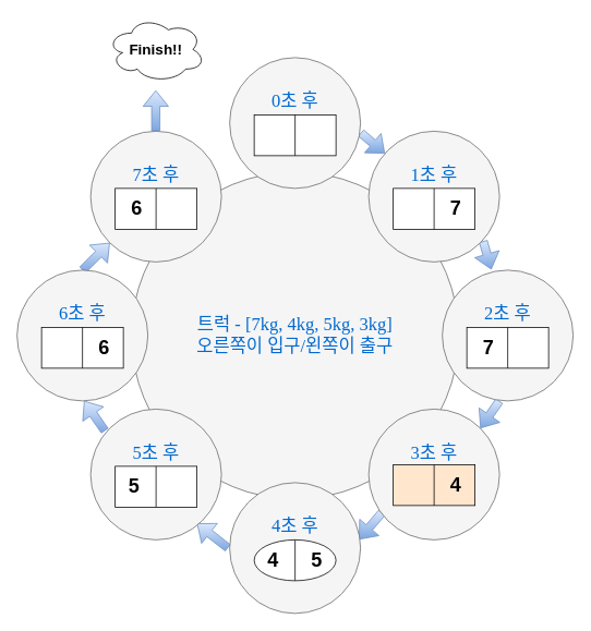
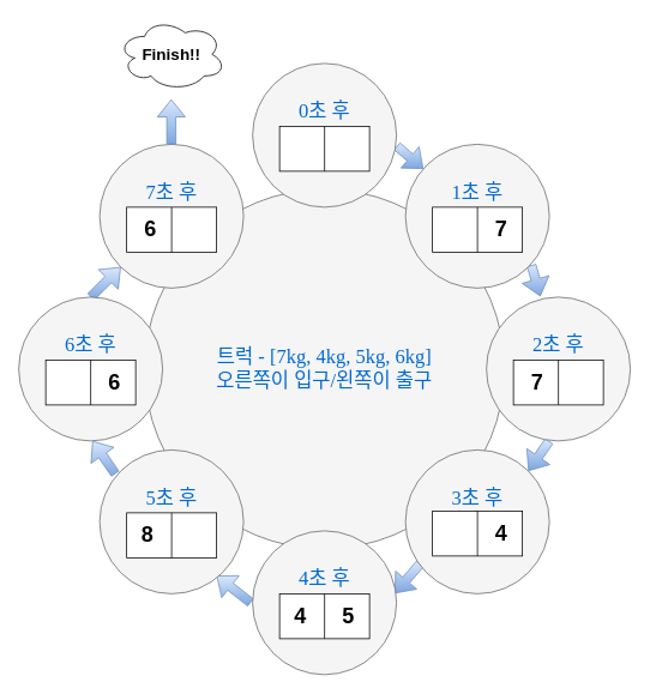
  <mxCell id="0" />
  <mxCell id="1" parent="0" />
  <mxCell id="2" value="" style="shape=flexArrow;endArrow=classic;html=1;gradientColor=#7ea6e0;fillColor=#dae8fc;strokeColor=#6c8ebf;exitX=0.5;exitY=0;exitDx=0;exitDy=0;" edge="1" parent="1"><mxGeometry width="50" height="50" relative="1" as="geometry"><mxPoint x="189.66" y="160" as="sourcePoint" /><mxPoint x="189.66" y="110" as="targetPoint" /></mxGeometry></mxCell>
  <mxCell id="3" value="" style="shape=flexArrow;endArrow=classic;html=1;gradientColor=#7ea6e0;fillColor=#dae8fc;strokeColor=#6c8ebf;exitX=0.5;exitY=0;exitDx=0;exitDy=0;entryX=0;entryY=1;entryDx=0;entryDy=0;" edge="1" parent="1" source="13" target="14"><mxGeometry width="50" height="50" relative="1" as="geometry"><mxPoint x="135.44" y="320" as="sourcePoint" /><mxPoint x="110" y="283.28" as="targetPoint" /></mxGeometry></mxCell>
  <mxCell id="4" value="" style="shape=flexArrow;endArrow=classic;html=1;gradientColor=#7ea6e0;fillColor=#dae8fc;strokeColor=#6c8ebf;" edge="1" parent="1"><mxGeometry width="50" height="50" relative="1" as="geometry"><mxPoint x="278" y="670" as="sourcePoint" /><mxPoint x="240" y="640" as="targetPoint" /></mxGeometry></mxCell>
  <mxCell id="5" value="" style="shape=flexArrow;endArrow=classic;html=1;gradientColor=#7ea6e0;fillColor=#dae8fc;strokeColor=#6c8ebf;entryX=0.988;entryY=0.435;entryDx=0;entryDy=0;entryPerimeter=0;exitX=0.102;exitY=0.791;exitDx=0;exitDy=0;exitPerimeter=0;" edge="1" parent="1" source="16" target="11"><mxGeometry width="50" height="50" relative="1" as="geometry"><mxPoint x="460" y="630" as="sourcePoint" /><mxPoint x="596.569" y="533.431" as="targetPoint" /></mxGeometry></mxCell>
  <mxCell id="6" value="" style="shape=flexArrow;endArrow=classic;html=1;exitX=1.002;exitY=0.575;exitDx=0;exitDy=0;exitPerimeter=0;gradientColor=#7ea6e0;fillColor=#dae8fc;strokeColor=#6c8ebf;entryX=0.375;entryY=-0.005;entryDx=0;entryDy=0;entryPerimeter=0;" edge="1" parent="1" target="12"><mxGeometry width="50" height="50" relative="1" as="geometry"><mxPoint x="590" y="294.48" as="sourcePoint" /><mxPoint x="619.302" y="319.997" as="targetPoint" /></mxGeometry></mxCell>
  <mxCell id="7" value="" style="shape=flexArrow;endArrow=classic;html=1;exitX=1.002;exitY=0.575;exitDx=0;exitDy=0;exitPerimeter=0;gradientColor=#7ea6e0;fillColor=#dae8fc;strokeColor=#6c8ebf;entryX=1;entryY=0;entryDx=0;entryDy=0;" edge="1" parent="1" target="16"><mxGeometry width="50" height="50" relative="1" as="geometry"><mxPoint x="609.88" y="490" as="sourcePoint" /><mxPoint x="630.12" y="524.72" as="targetPoint" /></mxGeometry></mxCell>
  <mxCell id="8" value="" style="shape=flexArrow;endArrow=classic;html=1;exitX=1.002;exitY=0.575;exitDx=0;exitDy=0;exitPerimeter=0;gradientColor=#7ea6e0;fillColor=#dae8fc;strokeColor=#6c8ebf;" edge="1" parent="1" source="10" target="15"><mxGeometry width="50" height="50" relative="1" as="geometry"><mxPoint x="360" y="320" as="sourcePoint" /><mxPoint x="410" y="270" as="targetPoint" /></mxGeometry></mxCell>
- <mxCell id="9" value="트럭 - [7kg, 4kg, 5kg, 3kg]&lt;br&gt;오른쪽이 입구/왼쪽이 출구" style="ellipse;whiteSpace=wrap;html=1;rounded=0;shadow=0;dashed=0;comic=0;fontFamily=Verdana;fontSize=22;fontColor=#0069D1;fillColor=#f5f5f5;strokeColor=#666666;" parent="1" vertex="1"><mxGeometry x="160" y="210" width="400" height="400" as="geometry" /></mxCell>
+ <mxCell id="9" value="트럭 - [7kg, 4kg, 5kg, 6kg]&lt;br&gt;오른쪽이 입구/왼쪽이 출구" style="ellipse;whiteSpace=wrap;html=1;rounded=0;shadow=0;dashed=0;comic=0;fontFamily=Verdana;fontSize=22;fontColor=#0069D1;fillColor=#f5f5f5;strokeColor=#666666;" parent="1" vertex="1"><mxGeometry x="160" y="210" width="400" height="400" as="geometry" /></mxCell>
  <mxCell id="10" value="0초 후&lt;br&gt;&lt;br&gt;&lt;br&gt;" style="ellipse;whiteSpace=wrap;html=1;rounded=0;shadow=0;dashed=0;comic=0;fontFamily=Verdana;fontSize=22;fontColor=#0069D1;fillColor=#f5f5f5;strokeColor=#666666;" parent="1" vertex="1"><mxGeometry x="280" y="70" width="160" height="160" as="geometry" /></mxCell>
  <mxCell id="11" value="4초 후&lt;br&gt;&lt;br&gt;&lt;br&gt;" style="ellipse;whiteSpace=wrap;html=1;rounded=0;shadow=0;dashed=0;comic=0;fontFamily=Verdana;fontSize=22;fontColor=#0069D1;fillColor=#f5f5f5;strokeColor=#666666;" parent="1" vertex="1"><mxGeometry x="280" y="590" width="160" height="160" as="geometry" /></mxCell>
  <mxCell id="12" value="2초 후&lt;br&gt;&lt;br&gt;&lt;br&gt;" style="ellipse;whiteSpace=wrap;html=1;rounded=0;shadow=0;dashed=0;comic=0;fontFamily=Verdana;fontSize=22;fontColor=#0069D1;fillColor=#f5f5f5;strokeColor=#666666;" parent="1" vertex="1"><mxGeometry x="540" y="330" width="160" height="160" as="geometry" /></mxCell>
  <mxCell id="13" value="6초 후&lt;br&gt;&lt;br&gt;&lt;br&gt;" style="ellipse;whiteSpace=wrap;html=1;rounded=0;shadow=0;dashed=0;comic=0;fontFamily=Verdana;fontSize=22;fontColor=#0069D1;fillColor=#f5f5f5;strokeColor=#666666;" parent="1" vertex="1"><mxGeometry x="20" y="330" width="160" height="160" as="geometry" /></mxCell>
  <mxCell id="14" value="7초 후&lt;br&gt;&lt;br&gt;&lt;br&gt;" style="ellipse;whiteSpace=wrap;html=1;rounded=0;shadow=0;dashed=0;comic=0;fontFamily=Verdana;fontSize=22;fontColor=#0069D1;fillColor=#f5f5f5;strokeColor=#666666;" parent="1" vertex="1"><mxGeometry x="110" y="160" width="160" height="160" as="geometry" /></mxCell>
  <mxCell id="15" value="1초 후&lt;br&gt;&lt;br&gt;&lt;br&gt;" style="ellipse;whiteSpace=wrap;html=1;rounded=0;shadow=0;dashed=0;comic=0;fontFamily=Verdana;fontSize=22;fontColor=#0069D1;fillColor=#f5f5f5;strokeColor=#666666;" parent="1" vertex="1"><mxGeometry x="450" y="160" width="160" height="160" as="geometry" /></mxCell>
  <mxCell id="16" value="3초 후&lt;br&gt;&lt;br&gt;&lt;br&gt;" style="ellipse;whiteSpace=wrap;html=1;rounded=0;shadow=0;dashed=0;comic=0;fontFamily=Verdana;fontSize=22;fontColor=#0069D1;fillColor=#f5f5f5;strokeColor=#666666;" parent="1" vertex="1"><mxGeometry x="450" y="500" width="160" height="160" as="geometry" /></mxCell>
  <mxCell id="17" value="5초 후&lt;br&gt;&lt;br&gt;&lt;br&gt;" style="ellipse;whiteSpace=wrap;html=1;rounded=0;shadow=0;dashed=0;comic=0;fontFamily=Verdana;fontSize=22;fontColor=#0069D1;fillColor=#f5f5f5;strokeColor=#666666;" parent="1" vertex="1"><mxGeometry x="110" y="500" width="160" height="160" as="geometry" /></mxCell>
  <mxCell id="18" value="" style="group" vertex="1" connectable="0" parent="1"><mxGeometry x="480" y="230" width="100" height="50" as="geometry" /></mxCell>
  <mxCell id="19" value="&lt;font style=&quot;font-size: 24px&quot;&gt;&lt;b&gt;&amp;nbsp; &amp;nbsp; &amp;nbsp; &amp;nbsp; 7&lt;/b&gt;&lt;/font&gt;" style="rounded=0;whiteSpace=wrap;html=1;" vertex="1" parent="18"><mxGeometry width="100" height="50" as="geometry" /></mxCell>
  <mxCell id="20" value="" style="endArrow=none;html=1;entryX=0.5;entryY=0;entryDx=0;entryDy=0;exitX=0.5;exitY=1;exitDx=0;exitDy=0;" edge="1" parent="18" source="19" target="19"><mxGeometry width="50" height="50" relative="1" as="geometry"><mxPoint x="-448.333" y="190" as="sourcePoint" /><mxPoint x="-406.667" y="148.333" as="targetPoint" /></mxGeometry></mxCell>
  <mxCell id="21" value="" style="group" vertex="1" connectable="0" parent="1"><mxGeometry x="310" y="140" width="100" height="50" as="geometry" /></mxCell>
  <mxCell id="22" value="" style="rounded=0;whiteSpace=wrap;html=1;" vertex="1" parent="21"><mxGeometry width="100" height="50" as="geometry" /></mxCell>
  <mxCell id="23" value="" style="endArrow=none;html=1;entryX=0.5;entryY=0;entryDx=0;entryDy=0;exitX=0.5;exitY=1;exitDx=0;exitDy=0;" edge="1" parent="21" source="22" target="22"><mxGeometry width="50" height="50" relative="1" as="geometry"><mxPoint x="-448.333" y="190" as="sourcePoint" /><mxPoint x="-406.667" y="148.333" as="targetPoint" /></mxGeometry></mxCell>
  <mxCell id="24" value="" style="group" vertex="1" connectable="0" parent="1"><mxGeometry x="570" y="400" width="100" height="50" as="geometry" /></mxCell>
  <mxCell id="25" value="&lt;font style=&quot;font-size: 24px&quot;&gt;&lt;b&gt;7&amp;nbsp; &amp;nbsp; &amp;nbsp; &amp;nbsp;&lt;/b&gt;&lt;/font&gt;" style="rounded=0;whiteSpace=wrap;html=1;" vertex="1" parent="24"><mxGeometry width="100" height="50" as="geometry" /></mxCell>
  <mxCell id="26" value="" style="endArrow=none;html=1;entryX=0.5;entryY=0;entryDx=0;entryDy=0;exitX=0.5;exitY=1;exitDx=0;exitDy=0;" edge="1" parent="24" source="25" target="25"><mxGeometry width="50" height="50" relative="1" as="geometry"><mxPoint x="-448.333" y="190" as="sourcePoint" /><mxPoint x="-406.667" y="148.333" as="targetPoint" /></mxGeometry></mxCell>
  <mxCell id="27" value="" style="group" vertex="1" connectable="0" parent="1"><mxGeometry x="480" y="568" width="100" height="50" as="geometry" /></mxCell>
- <mxCell id="28" value="&lt;font style=&quot;font-size: 24px&quot;&gt;&lt;b&gt;&amp;nbsp; &amp;nbsp; &amp;nbsp; &amp;nbsp; 4&lt;/b&gt;&lt;/font&gt;" style="rounded=0;whiteSpace=wrap;html=1;fillColor=#ffe6cc;" vertex="1" parent="27"><mxGeometry width="100" height="50" as="geometry" /></mxCell>
+ <mxCell id="28" value="&lt;font style=&quot;font-size: 24px&quot;&gt;&lt;b&gt;&amp;nbsp; &amp;nbsp; &amp;nbsp; &amp;nbsp; 4&lt;/b&gt;&lt;/font&gt;" style="rounded=0;whiteSpace=wrap;html=1;" vertex="1" parent="27"><mxGeometry width="100" height="50" as="geometry" /></mxCell>
  <mxCell id="29" value="" style="endArrow=none;html=1;entryX=0.5;entryY=0;entryDx=0;entryDy=0;exitX=0.5;exitY=1;exitDx=0;exitDy=0;" edge="1" parent="27" source="28" target="28"><mxGeometry width="50" height="50" relative="1" as="geometry"><mxPoint x="-448.333" y="190" as="sourcePoint" /><mxPoint x="-406.667" y="148.333" as="targetPoint" /></mxGeometry></mxCell>
  <mxCell id="30" value="" style="group" vertex="1" connectable="0" parent="1"><mxGeometry x="310" y="660" width="100" height="50" as="geometry" /></mxCell>
- <mxCell id="31" value="&lt;span style=&quot;font-size: 24px&quot;&gt;&lt;b&gt;4&amp;nbsp; &amp;nbsp; &amp;nbsp; 5&lt;/b&gt;&lt;/span&gt;" style="ellipse;whiteSpace=wrap;html=1;" vertex="1" parent="30"><mxGeometry width="100" height="50" as="geometry" /></mxCell>
+ <mxCell id="31" value="&lt;span style=&quot;font-size: 24px&quot;&gt;&lt;b&gt;4&amp;nbsp; &amp;nbsp; &amp;nbsp; 5&lt;/b&gt;&lt;/span&gt;" style="rounded=0;whiteSpace=wrap;html=1;" vertex="1" parent="30"><mxGeometry width="100" height="50" as="geometry" /></mxCell>
  <mxCell id="32" value="" style="endArrow=none;html=1;entryX=0.5;entryY=0;entryDx=0;entryDy=0;exitX=0.5;exitY=1;exitDx=0;exitDy=0;" edge="1" parent="30" source="31" target="31"><mxGeometry width="50" height="50" relative="1" as="geometry"><mxPoint x="-448.333" y="190" as="sourcePoint" /><mxPoint x="-406.667" y="148.333" as="targetPoint" /></mxGeometry></mxCell>
  <mxCell id="33" value="" style="group" vertex="1" connectable="0" parent="1"><mxGeometry x="140" y="570" width="100" height="50" as="geometry" /></mxCell>
- <mxCell id="34" value="&lt;span style=&quot;font-size: 24px&quot;&gt;&lt;b&gt;5&amp;nbsp; &amp;nbsp; &amp;nbsp; &amp;nbsp;&amp;nbsp;&lt;/b&gt;&lt;/span&gt;" style="rounded=0;whiteSpace=wrap;html=1;" vertex="1" parent="33"><mxGeometry width="100" height="50" as="geometry" /></mxCell>
+ <mxCell id="34" value="&lt;span style=&quot;font-size: 24px&quot;&gt;&lt;b&gt;8&amp;nbsp; &amp;nbsp; &amp;nbsp; &amp;nbsp;&amp;nbsp;&lt;/b&gt;&lt;/span&gt;" style="rounded=0;whiteSpace=wrap;html=1;" vertex="1" parent="33"><mxGeometry width="100" height="50" as="geometry" /></mxCell>
  <mxCell id="35" value="" style="endArrow=none;html=1;entryX=0.5;entryY=0;entryDx=0;entryDy=0;exitX=0.5;exitY=1;exitDx=0;exitDy=0;" edge="1" parent="33" source="34" target="34"><mxGeometry width="50" height="50" relative="1" as="geometry"><mxPoint x="-448.333" y="190" as="sourcePoint" /><mxPoint x="-406.667" y="148.333" as="targetPoint" /></mxGeometry></mxCell>
  <mxCell id="36" value="" style="group" vertex="1" connectable="0" parent="1"><mxGeometry x="50" y="400" width="100" height="50" as="geometry" /></mxCell>
  <mxCell id="37" value="&lt;span style=&quot;font-size: 24px&quot;&gt;&lt;b&gt;&amp;nbsp; &amp;nbsp; &amp;nbsp; &amp;nbsp; 6&lt;/b&gt;&lt;/span&gt;" style="rounded=0;whiteSpace=wrap;html=1;" vertex="1" parent="36"><mxGeometry width="100" height="50" as="geometry" /></mxCell>
  <mxCell id="38" value="" style="endArrow=none;html=1;entryX=0.5;entryY=0;entryDx=0;entryDy=0;exitX=0.5;exitY=1;exitDx=0;exitDy=0;" edge="1" parent="36" source="37" target="37"><mxGeometry width="50" height="50" relative="1" as="geometry"><mxPoint x="-448.333" y="190" as="sourcePoint" /><mxPoint x="-406.667" y="148.333" as="targetPoint" /></mxGeometry></mxCell>
  <mxCell id="39" value="" style="group" vertex="1" connectable="0" parent="1"><mxGeometry x="140" y="230" width="100" height="50" as="geometry" /></mxCell>
  <mxCell id="40" value="&lt;span style=&quot;font-size: 24px&quot;&gt;&lt;b&gt;6&amp;nbsp; &amp;nbsp; &amp;nbsp; &amp;nbsp;&lt;/b&gt;&lt;/span&gt;" style="rounded=0;whiteSpace=wrap;html=1;" vertex="1" parent="39"><mxGeometry width="100" height="50" as="geometry" /></mxCell>
  <mxCell id="41" value="" style="endArrow=none;html=1;entryX=0.5;entryY=0;entryDx=0;entryDy=0;exitX=0.5;exitY=1;exitDx=0;exitDy=0;" edge="1" parent="39" source="40" target="40"><mxGeometry width="50" height="50" relative="1" as="geometry"><mxPoint x="-448.333" y="190" as="sourcePoint" /><mxPoint x="-406.667" y="148.333" as="targetPoint" /></mxGeometry></mxCell>
  <mxCell id="42" value="" style="shape=flexArrow;endArrow=classic;html=1;gradientColor=#7ea6e0;fillColor=#dae8fc;strokeColor=#6c8ebf;exitX=0.109;exitY=0.167;exitDx=0;exitDy=0;exitPerimeter=0;" edge="1" parent="1" source="17"><mxGeometry width="50" height="50" relative="1" as="geometry"><mxPoint x="140" y="520" as="sourcePoint" /><mxPoint x="102" y="490" as="targetPoint" /></mxGeometry></mxCell>
  <mxCell id="43" value="&lt;font style=&quot;font-size: 18px&quot;&gt;&lt;b&gt;Finish!!&lt;/b&gt;&lt;/font&gt;" style="ellipse;shape=cloud;whiteSpace=wrap;html=1;" vertex="1" parent="1"><mxGeometry x="130" y="20" width="120" height="80" as="geometry" /></mxCell>
